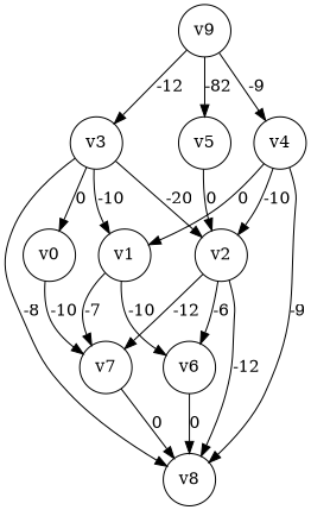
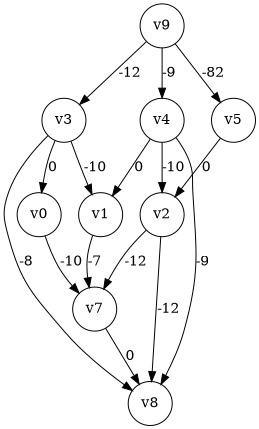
  digraph {
    node [shape=circle]
    n1 [label=v0]
    n2 [label=v7]
-   n3 [label=v6]
    n4 [label=v8]
    n5 [label=v1]
    n6 [label=v2]
    n7 [label=v3]
    n8 [label=v4]
    n9 [label=v5]
    n10 [label=v9]
    n1 -> n2 [label=-10]
    n2 -> n4 [label=0]
-   n3 -> n4 [label=0]
    n5 -> n2 [label=-7]
-   n5 -> n3 [label=-10]
    n6 -> n2 [label=-12]
-   n6 -> n3 [label=-6]
    n6 -> n4 [label=-12]
    n7 -> n1 [label=0]
    n7 -> n4 [label=-8]
    n7 -> n5 [label=-10]
-   n7 -> n6 [label=-20]
    n8 -> n4 [label=-9]
    n8 -> n5 [label=0]
    n8 -> n6 [label=-10]
    n9 -> n6 [label=0]
    n10 -> n7 [label=-12]
    n10 -> n8 [label=-9]
    n10 -> n9 [label=-82]
  }
